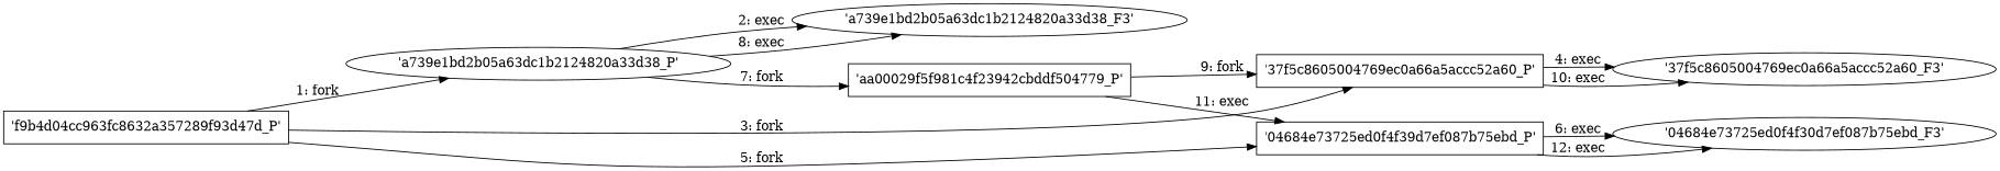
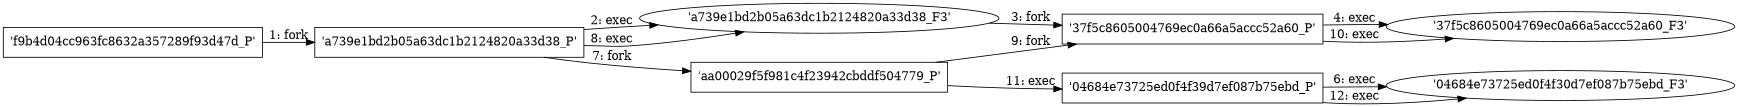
  digraph {
    engine=neato
    fixedsize=false
    fontsize=10
    nodesep=0.3
    rankdir=LR
    ranksep=0
    splines=true
    node [node_type=Process shape=box]
    "'f9b4d04cc963fc8632a357289f93d47d_P'"
-   "'a739e1bd2b05a63dc1b2124820a33d38_P'" [shape=ellipse]
+   "'a739e1bd2b05a63dc1b2124820a33d38_P'"
    "'37f5c8605004769ec0a66a5accc52a60_P'"
    "'04684e73725ed0f4f39d7ef087b75ebd_P'"
    "'a739e1bd2b05a63dc1b2124820a33d38_F3'" [node_type=File shape=ellipse]
    "'aa00029f5f981c4f23942cbddf504779_P'"
    "'37f5c8605004769ec0a66a5accc52a60_F3'" [node_type=File shape=ellipse]
    n8 [label="'04684e73725ed0f4f30d7ef087b75ebd_F3'" node_type=File shape=ellipse]
    "'f9b4d04cc963fc8632a357289f93d47d_P'" -> "'a739e1bd2b05a63dc1b2124820a33d38_P'" [label="1: fork"]
-   "'f9b4d04cc963fc8632a357289f93d47d_P'" -> "'37f5c8605004769ec0a66a5accc52a60_P'" [label="3: fork"]
-   "'f9b4d04cc963fc8632a357289f93d47d_P'" -> "'04684e73725ed0f4f39d7ef087b75ebd_P'" [label="5: fork"]
+   "'a739e1bd2b05a63dc1b2124820a33d38_F3'" -> "'37f5c8605004769ec0a66a5accc52a60_P'" [label="3: fork"]
    "'a739e1bd2b05a63dc1b2124820a33d38_P'" -> "'a739e1bd2b05a63dc1b2124820a33d38_F3'" [label="2: exec"]
    "'a739e1bd2b05a63dc1b2124820a33d38_P'" -> "'a739e1bd2b05a63dc1b2124820a33d38_F3'" [label="8: exec"]
    "'a739e1bd2b05a63dc1b2124820a33d38_P'" -> "'aa00029f5f981c4f23942cbddf504779_P'" [label="7: fork"]
    "'37f5c8605004769ec0a66a5accc52a60_P'" -> "'37f5c8605004769ec0a66a5accc52a60_F3'" [label="4: exec"]
    "'37f5c8605004769ec0a66a5accc52a60_P'" -> "'37f5c8605004769ec0a66a5accc52a60_F3'" [label="10: exec"]
    "'04684e73725ed0f4f39d7ef087b75ebd_P'" -> n8 [label="6: exec"]
    "'04684e73725ed0f4f39d7ef087b75ebd_P'" -> n8 [label="12: exec"]
    "'aa00029f5f981c4f23942cbddf504779_P'" -> "'37f5c8605004769ec0a66a5accc52a60_P'" [label="9: fork"]
    "'aa00029f5f981c4f23942cbddf504779_P'" -> "'04684e73725ed0f4f39d7ef087b75ebd_P'" [label="11: exec"]
  }
